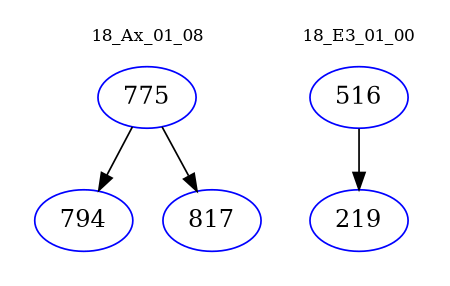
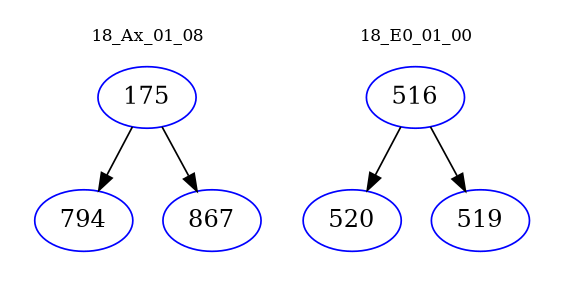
  digraph {
    node [color=blue]
    edge [color=black]
-   n1 [label=775]
+   n1 [label=175]
    n2 [label=794]
-   n3 [label=817]
+   n3 [label=867]
    n4 [label=516]
-   n6 [label=219]
+   n5 [label=520]
+   n6 [label=519]
    subgraph cluster_1 {
      color=white
      fontsize=10
      label="18_Ax_01_08"
      n1
      n2
      n3
    }
    subgraph cluster_2 {
      color=white
      fontsize=10
-     label="18_E3_01_00"
+     label="18_E0_01_00"
      n4
+     n5
      n6
    }
    n1 -> n2
    n1 -> n3
+   n4 -> n5
    n4 -> n6
  }
